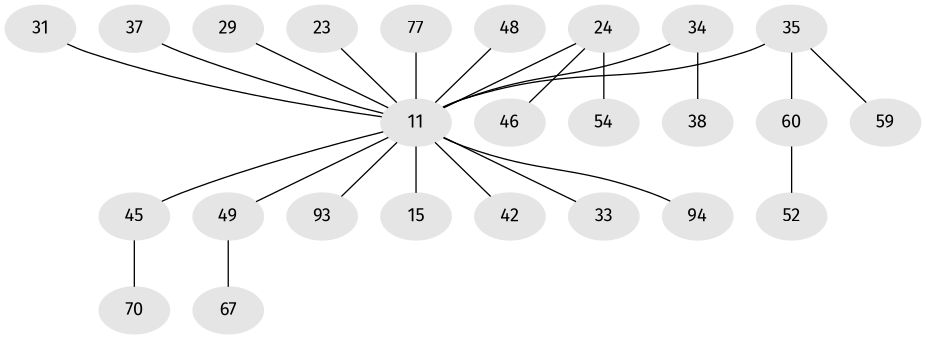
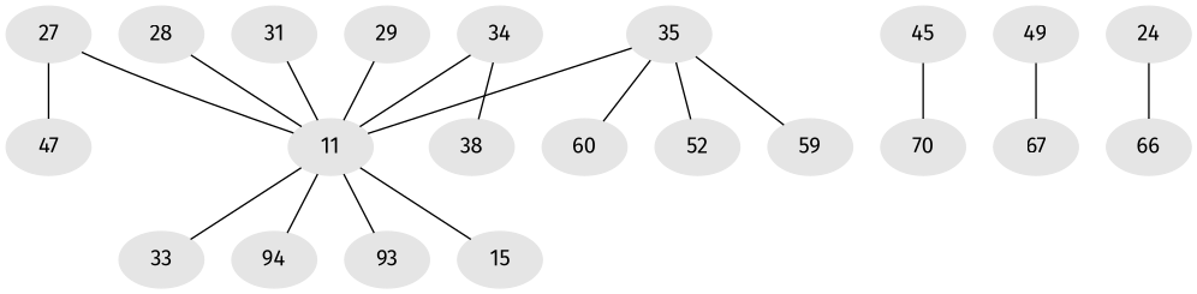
  graph {
    fontname="Fira Sans"
    node [color=gray90 fontname="Fira Sans" style=filled]
    edge [fontname="Fira Sans"]
    n1 [label=11 super="+30+36+9+15+20+33+21+22"]
-   42
    n3 [label=33]
    n4 [label=94]
    45
    49
    n7 [label=93]
    n8 [label=15]
-   23
    24
-   46
-   54
-   27 [label=77]
-   28 [label=48]
+   46 [label=66]
+   27
+   47
+   28
    31
    34
    38
    35 [super="+18"]
    n20 [label=60]
    52
    n22 [label=59 super="+11+14"]
-   37
    n24 [label=29]
    n25 [label=70]
    n26 [label=67]
-   n1 -- 42
    n1 -- n3
    n1 -- n4
-   n1 -- 45
-   n1 -- 49
    n1 -- n7
    n1 -- n8
    45 -- n25
    49 -- n26
-   23 -- n1
-   24 -- n1
    24 -- 46
-   24 -- 54
    27 -- n1
+   27 -- 47
    28 -- n1
    31 -- n1
    34 -- n1
    34 -- 38
    35 -- n1
    35 -- n20
-   n20 -- 52
+   35 -- 52
    35 -- n22
-   37 -- n1
    n24 -- n1
  }
